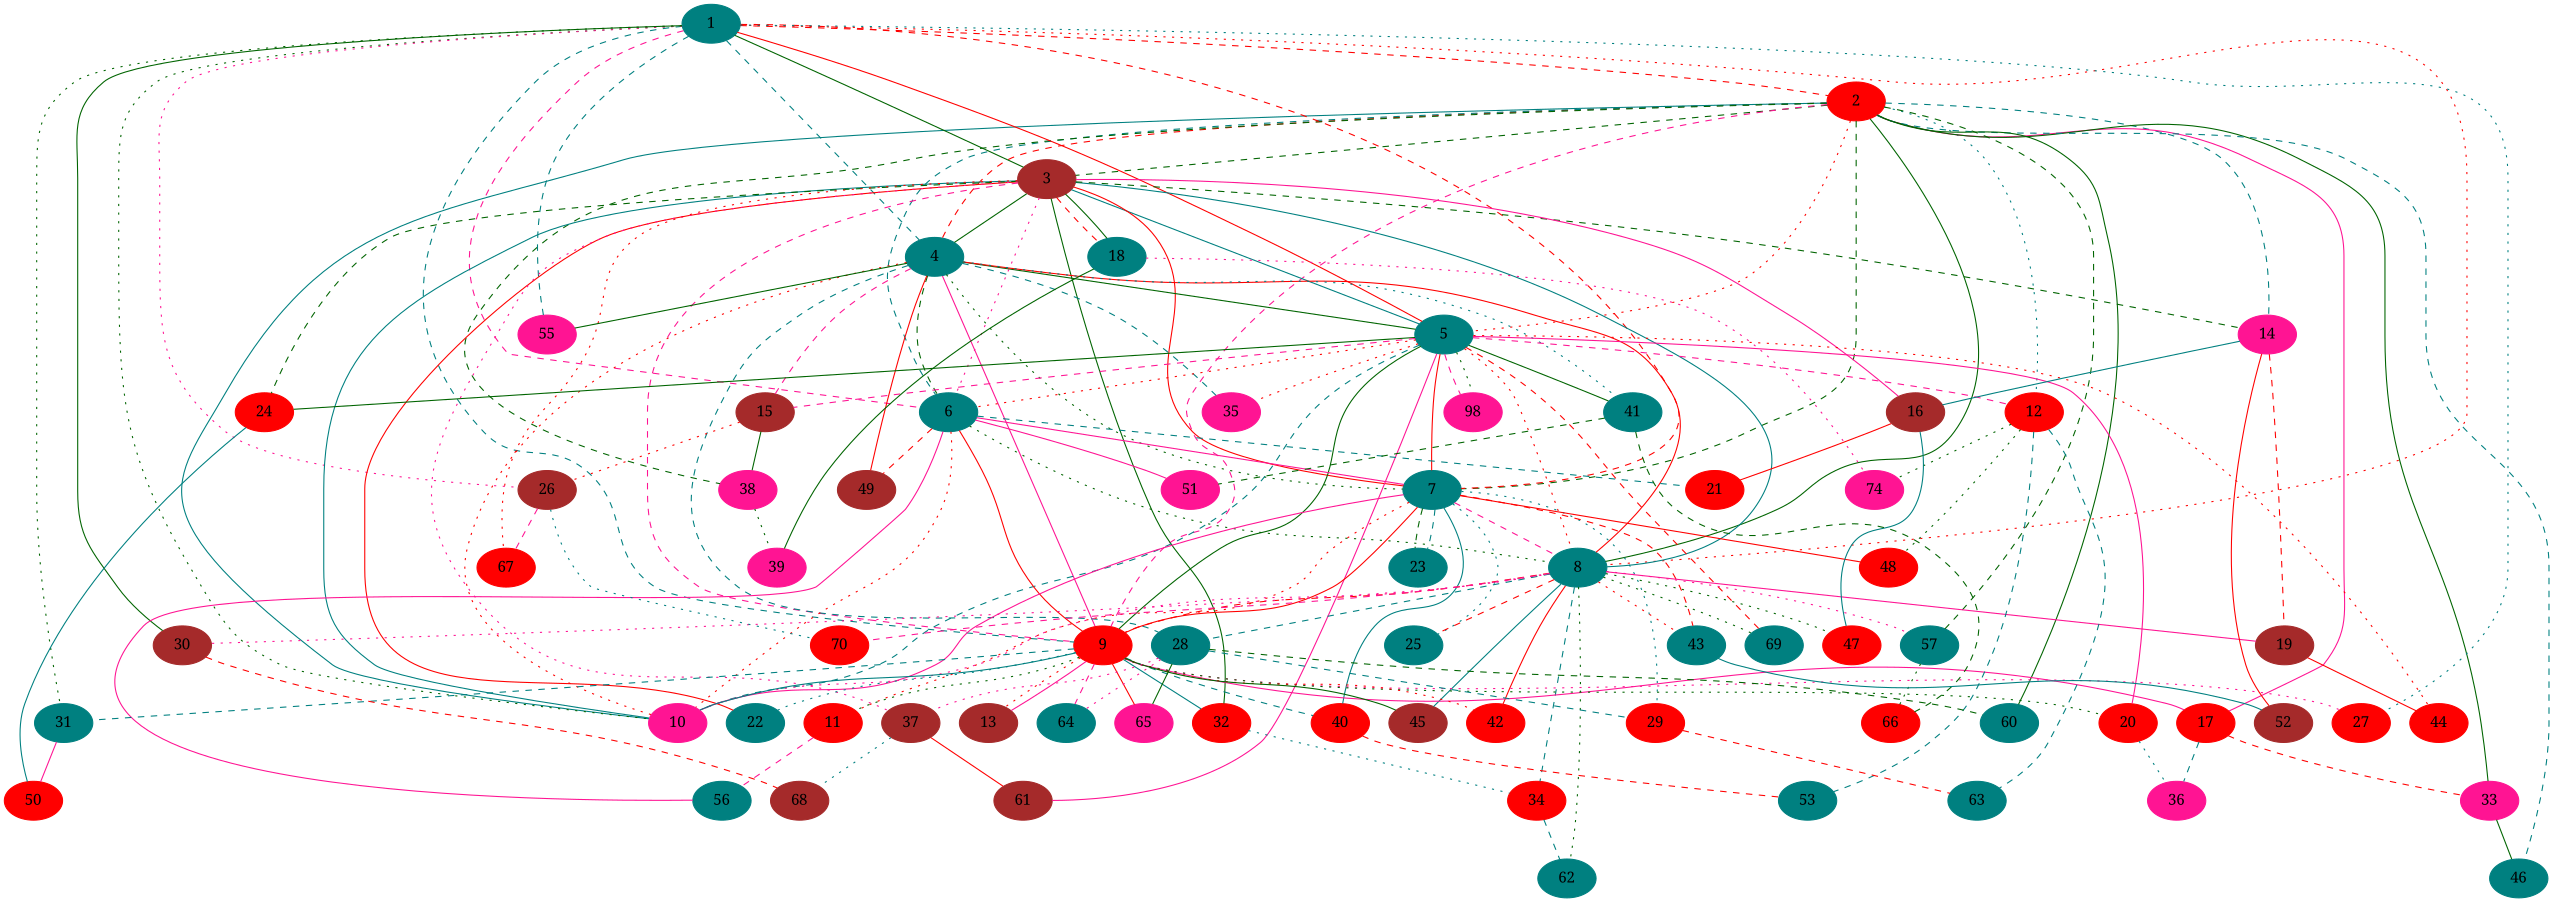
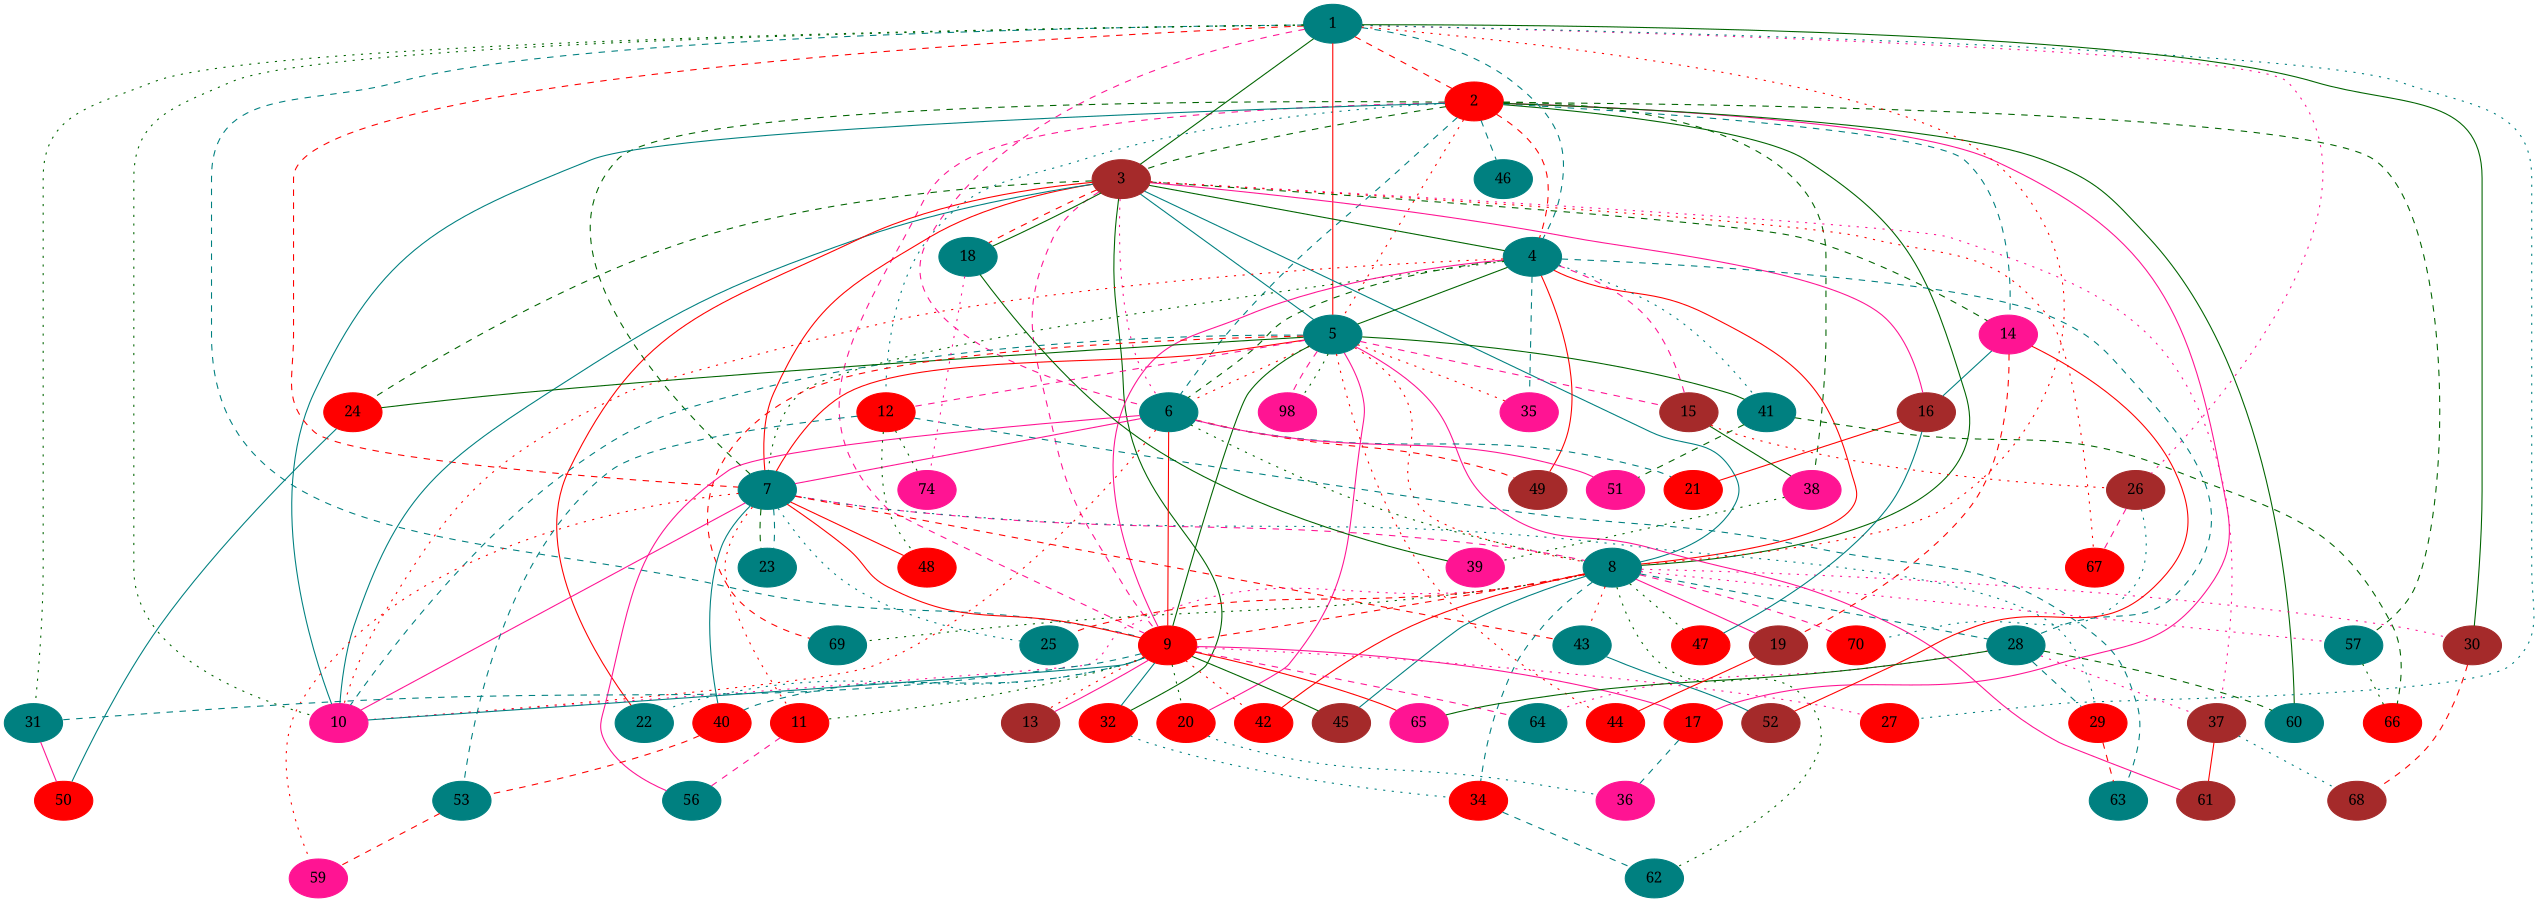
  graph {
    fontname="Noto Serif"
    node [color=teal fontname="Noto Serif" style=filled]
    edge [color=red fontname="Noto Serif" style=dashed]
    2 [color=red]
    1
    3 [color=brown]
    4
    5
    6
    7
    8
    9 [color=red]
    10 [color=deeppink]
    26 [color=brown]
    27 [color=red]
    30 [color=brown]
    31
-   55 [color=deeppink]
    12 [color=red]
    14 [color=deeppink]
    17 [color=red]
-   33 [color=deeppink]
    38 [color=deeppink]
    46
    57
    60
    16 [color=brown]
    18
    22
    24 [color=red]
    32 [color=red]
    37 [color=brown]
    67 [color=red]
    15 [color=brown]
    28
    35 [color=deeppink]
    41
    49 [color=brown]
    20 [color=red]
    44 [color=red]
    n38 [color=deeppink label=98]
    61 [color=brown]
    69
    21 [color=red]
    51 [color=deeppink]
    56
    11 [color=red]
    23
    25
    29 [color=red]
    40 [color=red]
    43
    48 [color=red]
+   59 [color=deeppink]
    19 [color=brown]
    34 [color=red]
    42 [color=red]
    45 [color=brown]
    47 [color=red]
    62
    70 [color=red]
    13 [color=brown]
    64
    65 [color=deeppink]
    68 [color=brown]
    50 [color=red]
    53
    n65 [color=deeppink label=74]
    63
    52 [color=brown]
    36 [color=deeppink]
    39 [color=deeppink]
    66 [color=red]
    2 -- 3 [color=darkgreen]
    2 -- 4
    2 -- 5 [style=dotted]
    2 -- 6 [color=teal]
    2 -- 7 [color=darkgreen]
    2 -- 8 [color=darkgreen style=solid]
    2 -- 9 [color=deeppink]
    2 -- 10 [color=teal style=solid]
    2 -- 12 [color=teal style=dotted]
    2 -- 14 [color=teal]
    2 -- 17 [color=deeppink style=solid]
-   2 -- 33 [color=darkgreen style=solid]
    2 -- 38 [color=darkgreen]
    2 -- 46 [color=teal]
    2 -- 57 [color=darkgreen]
    2 -- 60 [color=darkgreen style=solid]
    1 -- 2
    1 -- 3 [color=darkgreen style=solid]
    1 -- 4 [color=teal]
    1 -- 5 [style=solid]
    1 -- 6 [color=deeppink]
    1 -- 7
    1 -- 8 [style=dotted]
    1 -- 9 [color=teal]
    1 -- 10 [color=darkgreen style=dotted]
    1 -- 26 [color=deeppink style=dotted]
    1 -- 27 [color=teal style=dotted]
    1 -- 30 [color=darkgreen style=solid]
    1 -- 31 [color=darkgreen style=dotted]
-   1 -- 55 [color=teal]
    3 -- 4 [color=darkgreen style=solid]
    3 -- 5 [color=teal style=solid]
    3 -- 6 [color=deeppink style=dotted]
    3 -- 7 [style=solid]
    3 -- 8 [color=teal style=solid]
    3 -- 9 [color=deeppink]
    3 -- 10 [color=teal style=solid]
    3 -- 14 [color=darkgreen]
    3 -- 16 [color=deeppink style=solid]
    3 -- 18
    3 -- 18 [color=darkgreen style=solid]
    3 -- 22 [style=solid]
    3 -- 24 [color=darkgreen]
    3 -- 32 [color=darkgreen style=solid]
    3 -- 37 [color=deeppink style=dotted]
    3 -- 67 [style=dotted]
    4 -- 5 [color=darkgreen style=solid]
    4 -- 6 [color=darkgreen]
    4 -- 7 [color=darkgreen style=dotted]
    4 -- 8 [style=solid]
    4 -- 9 [color=deeppink style=solid]
    4 -- 10 [style=dotted]
-   4 -- 55 [color=darkgreen style=solid]
    4 -- 15 [color=deeppink]
    4 -- 28 [color=teal]
    4 -- 35 [color=teal]
    4 -- 41 [color=teal style=dotted]
    4 -- 49 [style=solid]
    5 -- 6 [style=dotted]
    5 -- 7 [style=solid]
    5 -- 8 [style=dotted]
    5 -- 9 [color=darkgreen style=solid]
    5 -- 10 [color=teal]
    5 -- 12 [color=deeppink]
    5 -- 24 [color=darkgreen style=solid]
    5 -- 15 [color=deeppink]
    5 -- 35 [style=dotted]
    5 -- 41 [color=darkgreen style=solid]
    5 -- 20 [color=deeppink style=solid]
    5 -- 44 [style=dotted]
    5 -- n38 [color=deeppink]
    5 -- n38 [color=darkgreen style=dotted]
    5 -- 61 [color=deeppink style=solid]
    5 -- 69
    6 -- 7 [color=deeppink style=solid]
    6 -- 8 [color=darkgreen style=dotted]
    6 -- 9 [style=solid]
    6 -- 10 [style=dotted]
    6 -- 49
    6 -- 21 [color=teal]
    6 -- 51 [color=deeppink style=solid]
    6 -- 56 [color=deeppink style=solid]
    7 -- 8 [color=deeppink]
    7 -- 9 [style=solid]
    7 -- 10 [color=deeppink style=solid]
    7 -- 11 [style=dotted]
    7 -- 23 [color=darkgreen]
    7 -- 23 [color=teal]
    7 -- 25 [color=teal style=dotted]
    7 -- 29 [color=teal style=dotted]
    7 -- 40 [color=teal style=solid]
    7 -- 43
    7 -- 48 [style=solid]
+   7 -- 59 [style=dotted]
    8 -- 9
    8 -- 10 [color=deeppink style=dotted]
    8 -- 30 [color=deeppink style=dotted]
    8 -- 57 [color=deeppink style=dotted]
    8 -- 28 [color=teal]
    8 -- 69 [color=darkgreen style=dotted]
    8 -- 25
    8 -- 43 [style=dotted]
    8 -- 19 [color=deeppink style=solid]
    8 -- 34 [color=teal]
    8 -- 42 [style=solid]
    8 -- 45 [color=teal style=solid]
    8 -- 47 [color=darkgreen style=dotted]
    8 -- 62 [color=darkgreen style=dotted]
    8 -- 70 [color=deeppink]
    9 -- 10 [color=teal style=solid]
    9 -- 27 [color=deeppink style=dotted]
    9 -- 31 [color=teal]
    9 -- 17 [color=deeppink style=solid]
    9 -- 22 [color=teal style=dotted]
    9 -- 32 [color=teal style=solid]
    9 -- 20 [color=darkgreen style=dotted]
    9 -- 11 [color=darkgreen style=dotted]
    9 -- 40 [color=teal]
    9 -- 42 [style=dotted]
    9 -- 45 [color=darkgreen style=solid]
    9 -- 13 [style=dotted]
    9 -- 13 [color=deeppink style=solid]
    9 -- 64 [color=deeppink]
    9 -- 65 [style=solid]
    26 -- 67 [color=deeppink]
    26 -- 70 [color=teal style=dotted]
    30 -- 68
    31 -- 50 [color=deeppink style=solid]
    12 -- 48 [color=darkgreen style=dotted]
    12 -- 53 [color=teal]
    12 -- n65 [color=darkgreen style=dotted]
    12 -- 63 [color=teal]
    14 -- 16 [color=teal style=solid]
    14 -- 19
    14 -- 52 [style=solid]
-   17 -- 33
    17 -- 36 [color=teal]
-   33 -- 46 [color=darkgreen style=solid]
    38 -- 39 [color=darkgreen style=dotted]
    57 -- 66 [color=darkgreen style=dotted]
    16 -- 21 [style=solid]
    16 -- 47 [color=teal style=solid]
    18 -- n65 [color=deeppink style=dotted]
    18 -- 39 [color=darkgreen style=solid]
    24 -- 50 [color=teal style=solid]
    32 -- 34 [color=teal style=dotted]
    37 -- 61 [style=solid]
    37 -- 68 [color=teal style=dotted]
    15 -- 26 [style=dotted]
    15 -- 38 [color=darkgreen style=solid]
    28 -- 60 [color=darkgreen]
    28 -- 37 [color=deeppink style=dotted]
    28 -- 29 [color=teal]
    28 -- 64 [color=deeppink style=dotted]
    28 -- 65 [color=darkgreen style=solid]
    41 -- 51 [color=darkgreen]
    41 -- 66 [color=darkgreen]
    20 -- 36 [color=teal style=dotted]
    11 -- 56 [color=deeppink]
    29 -- 63
    40 -- 53
    43 -- 52 [color=teal style=solid]
    19 -- 44 [style=solid]
    34 -- 62 [color=teal]
+   53 -- 59
  }
